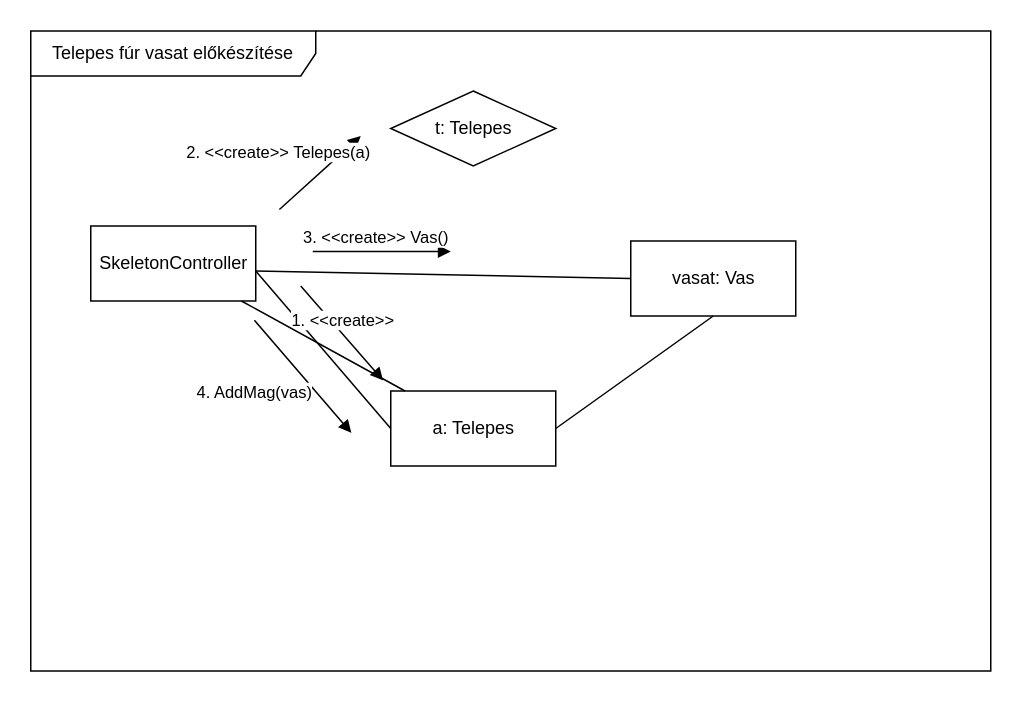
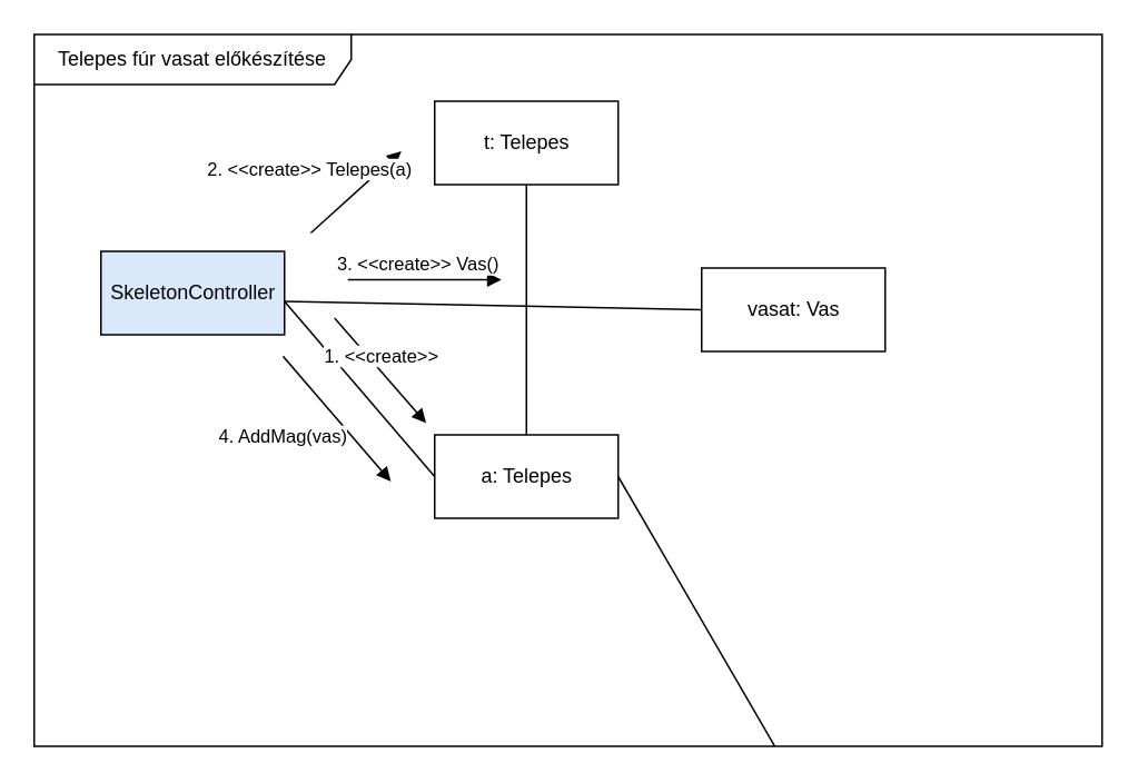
  <mxCell id="0" />
  <mxCell id="1" parent="0" />
  <mxCell id="2" value="Telepes fúr vasat előkészítése" style="shape=umlFrame;whiteSpace=wrap;html=1;width=190;height=30;" vertex="1" parent="1"><mxGeometry x="20" y="20" width="640" height="426.67" as="geometry" /></mxCell>
- <mxCell id="3" value="SkeletonController" style="html=1;" vertex="1" parent="1"><mxGeometry x="60" y="150" width="110" height="50" as="geometry" /></mxCell>
- <mxCell id="4" value="t: Telepes" style="rhombus;html=1;" vertex="1" parent="1"><mxGeometry x="260" y="60" width="110" height="50" as="geometry" /></mxCell>
+ <mxCell id="3" value="SkeletonController" style="html=1;fillColor=#dae8fc;" vertex="1" parent="1"><mxGeometry x="60" y="150" width="110" height="50" as="geometry" /></mxCell>
+ <mxCell id="4" value="t: Telepes" style="html=1;" vertex="1" parent="1"><mxGeometry x="260" y="60" width="110" height="50" as="geometry" /></mxCell>
  <mxCell id="5" value="a: Telepes" style="html=1;" vertex="1" parent="1"><mxGeometry x="260" y="260" width="110" height="50" as="geometry" /></mxCell>
  <mxCell id="6" value="vasat: Vas" style="html=1;" vertex="1" parent="1"><mxGeometry x="420" y="160" width="110" height="50" as="geometry" /></mxCell>
  <mxCell id="7" value="2. &amp;lt;&amp;lt;create&amp;gt;&amp;gt; Telepes(a)" style="html=1;verticalAlign=bottom;endArrow=block;exitX=0.259;exitY=0.279;exitDx=0;exitDy=0;exitPerimeter=0;" edge="1" parent="1" source="2"><mxGeometry x="-0.467" y="22" width="80" relative="1" as="geometry"><mxPoint x="180" y="130" as="sourcePoint" /><mxPoint x="240" y="90" as="targetPoint" /><mxPoint as="offset" /></mxGeometry></mxCell>
  <mxCell id="8" value="" style="endArrow=none;html=1;entryX=0;entryY=0.5;entryDx=0;entryDy=0;" edge="1" parent="1" target="5"><mxGeometry width="50" height="50" relative="1" as="geometry"><mxPoint x="170" y="180" as="sourcePoint" /><mxPoint x="510" y="200" as="targetPoint" /></mxGeometry></mxCell>
  <mxCell id="9" value="1. &amp;lt;&amp;lt;create&amp;gt;&amp;gt;" style="html=1;verticalAlign=bottom;endArrow=block;entryX=0.367;entryY=0.546;entryDx=0;entryDy=0;entryPerimeter=0;" edge="1" parent="1" target="2"><mxGeometry width="80" relative="1" as="geometry"><mxPoint x="200" y="190" as="sourcePoint" /><mxPoint x="280" y="190" as="targetPoint" /><mxPoint as="offset" /></mxGeometry></mxCell>
- <mxCell id="10" value="" style="endArrow=none;html=1;" edge="1" parent="1" source="5" target="3"><mxGeometry width="50" height="50" relative="1" as="geometry"><mxPoint x="360" y="270" as="sourcePoint" /><mxPoint x="410" y="220" as="targetPoint" /></mxGeometry></mxCell>
+ <mxCell id="10" value="" style="endArrow=none;html=1;entryX=0.5;entryY=1;entryDx=0;entryDy=0;" edge="1" parent="1" source="5" target="4"><mxGeometry width="50" height="50" relative="1" as="geometry"><mxPoint x="360" y="270" as="sourcePoint" /><mxPoint x="410" y="220" as="targetPoint" /></mxGeometry></mxCell>
  <mxCell id="11" value="" style="endArrow=none;html=1;entryX=0;entryY=0.5;entryDx=0;entryDy=0;" edge="1" parent="1" target="6"><mxGeometry width="50" height="50" relative="1" as="geometry"><mxPoint x="170" y="180" as="sourcePoint" /><mxPoint x="410" y="220" as="targetPoint" /></mxGeometry></mxCell>
  <mxCell id="12" value="3. &amp;lt;&amp;lt;create&amp;gt;&amp;gt; Vas()" style="html=1;verticalAlign=bottom;endArrow=block;" edge="1" parent="1"><mxGeometry x="-0.087" width="80" relative="1" as="geometry"><mxPoint x="208" y="167" as="sourcePoint" /><mxPoint x="300" y="167" as="targetPoint" /><mxPoint as="offset" /></mxGeometry></mxCell>
- <mxCell id="13" value="" style="endArrow=none;html=1;exitX=1;exitY=0.5;exitDx=0;exitDy=0;entryX=0.5;entryY=1;entryDx=0;entryDy=0;" edge="1" parent="1" source="5" target="6"><mxGeometry width="50" height="50" relative="1" as="geometry"><mxPoint x="340" y="260" as="sourcePoint" /><mxPoint x="390" y="210" as="targetPoint" /></mxGeometry></mxCell>
+ <mxCell id="13" value="" style="endArrow=none;html=1;exitX=1;exitY=0.5;exitDx=0;exitDy=0;" edge="1" parent="1" source="5" target="2"><mxGeometry width="50" height="50" relative="1" as="geometry"><mxPoint x="340" y="260" as="sourcePoint" /><mxPoint x="390" y="210" as="targetPoint" /></mxGeometry></mxCell>
  <mxCell id="14" value="4. AddMag(vas)" style="html=1;verticalAlign=bottom;endArrow=block;exitX=0.233;exitY=0.452;exitDx=0;exitDy=0;exitPerimeter=0;entryX=0.334;entryY=0.628;entryDx=0;entryDy=0;entryPerimeter=0;" edge="1" parent="1" source="2" target="2"><mxGeometry x="-0.126" y="-37" width="80" relative="1" as="geometry"><mxPoint x="400" y="190" as="sourcePoint" /><mxPoint x="470" y="140" as="targetPoint" /><mxPoint as="offset" /></mxGeometry></mxCell>
